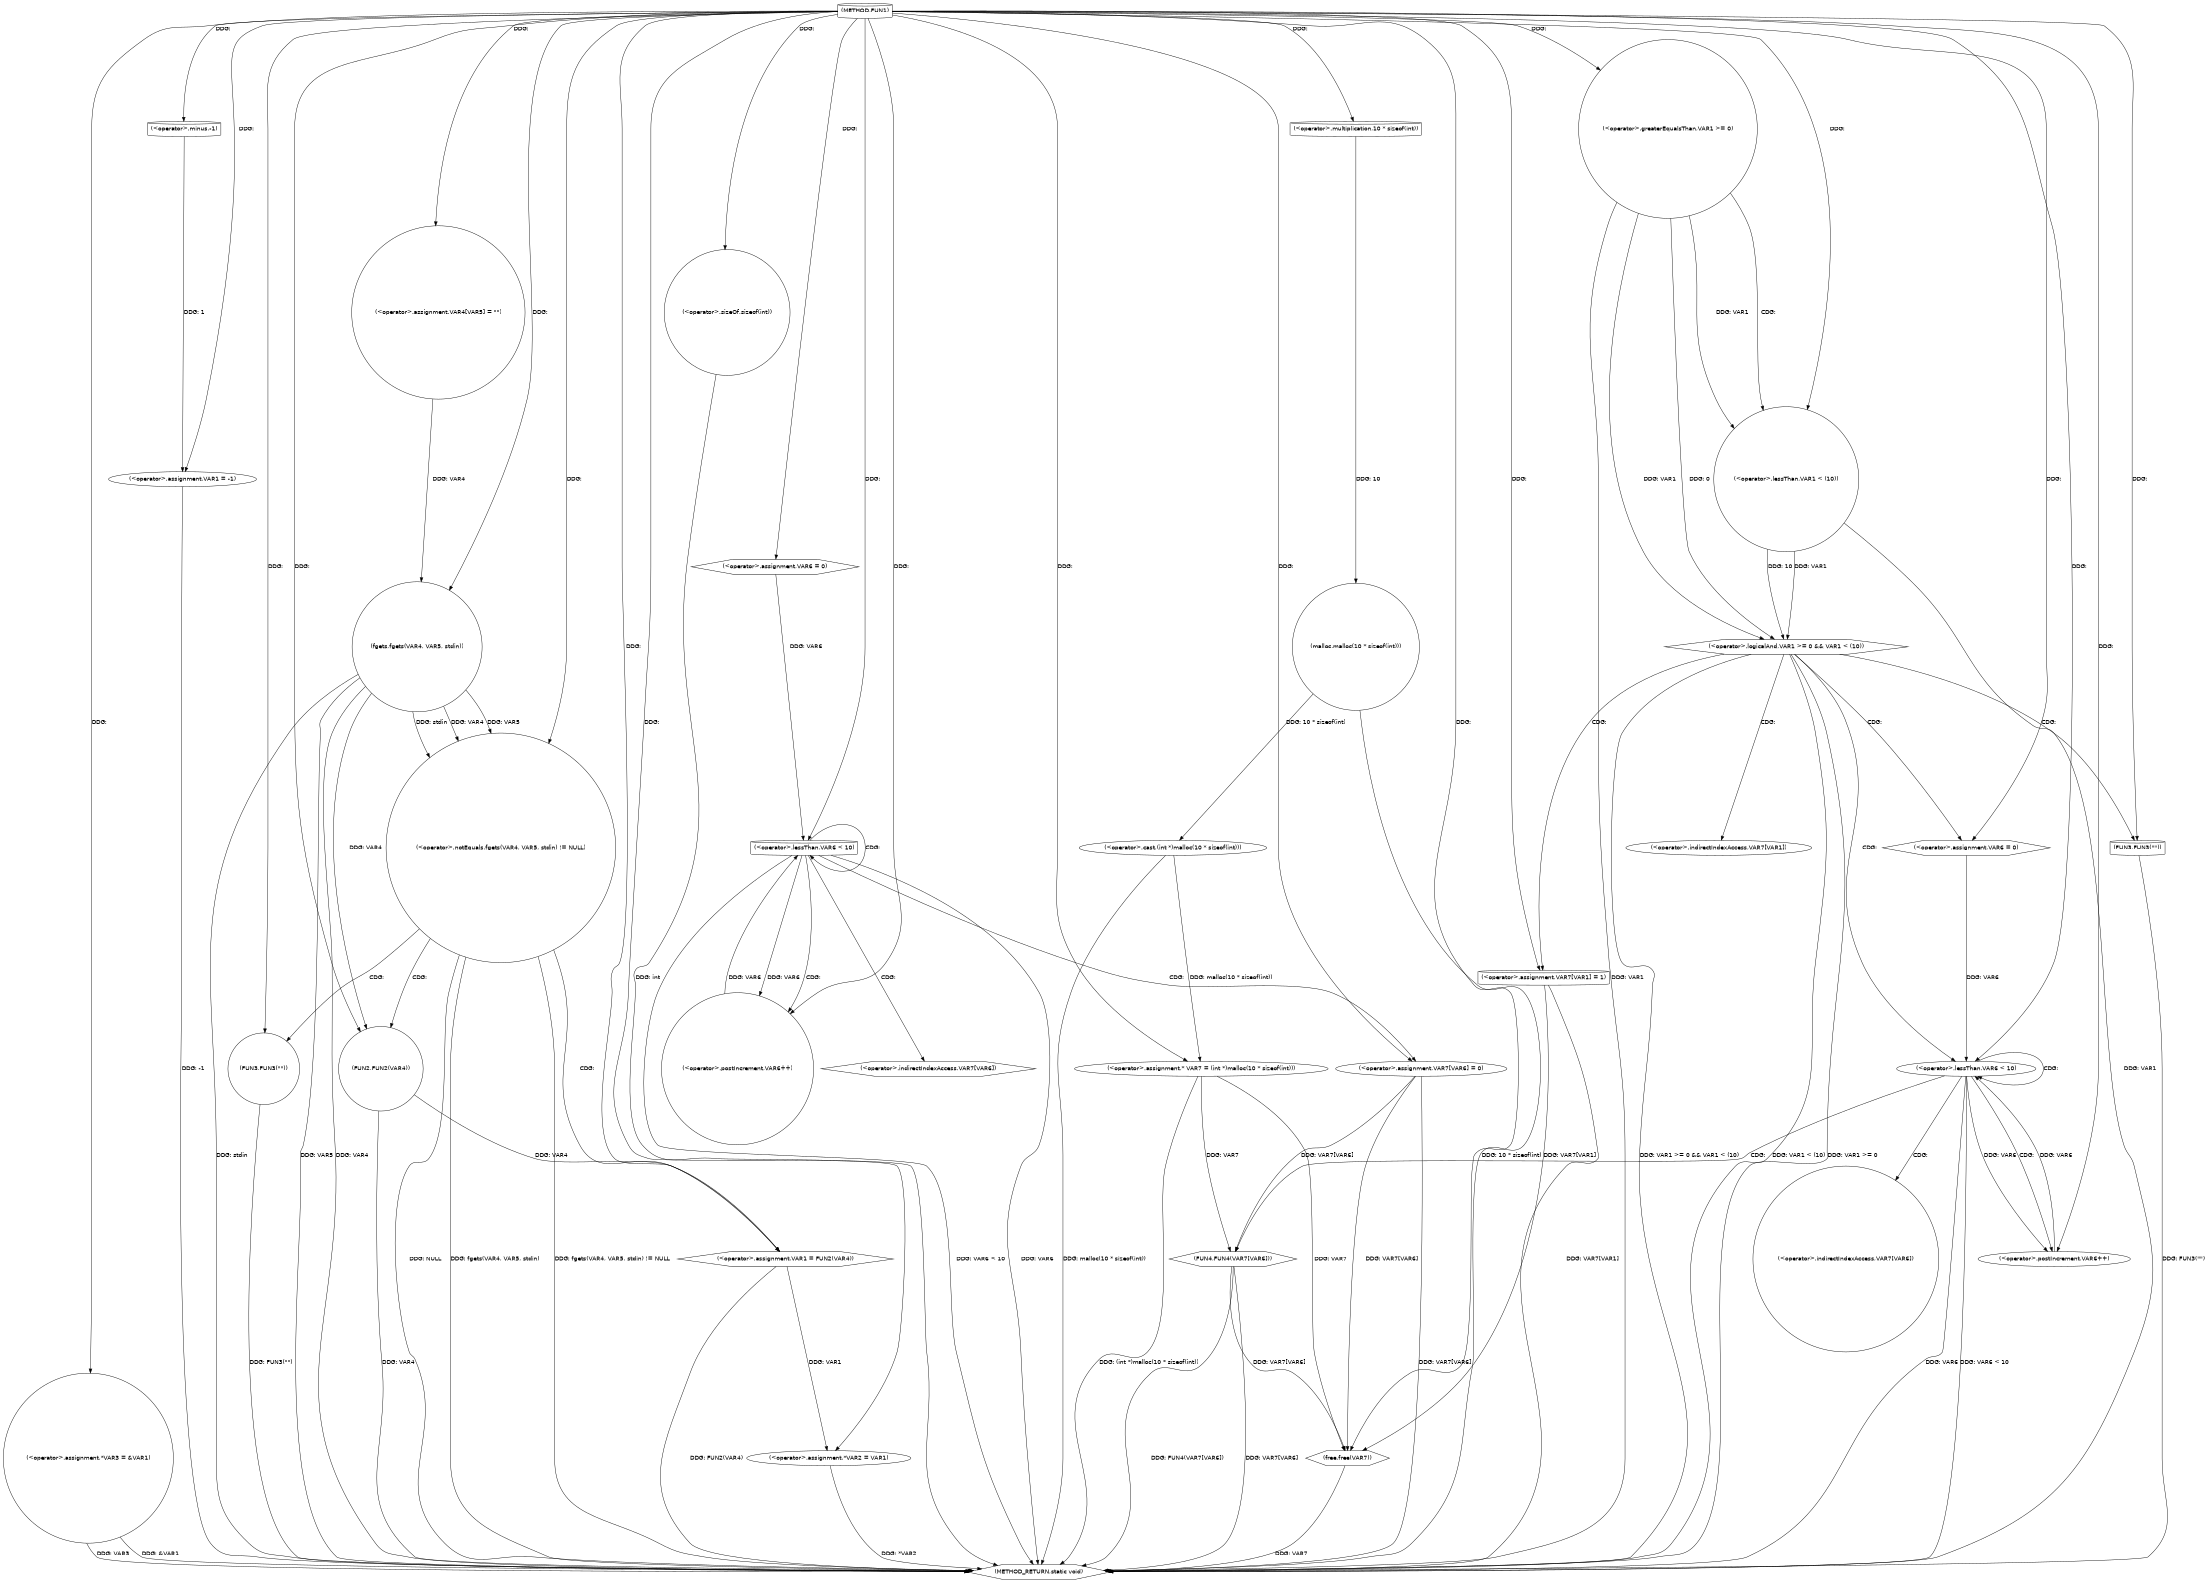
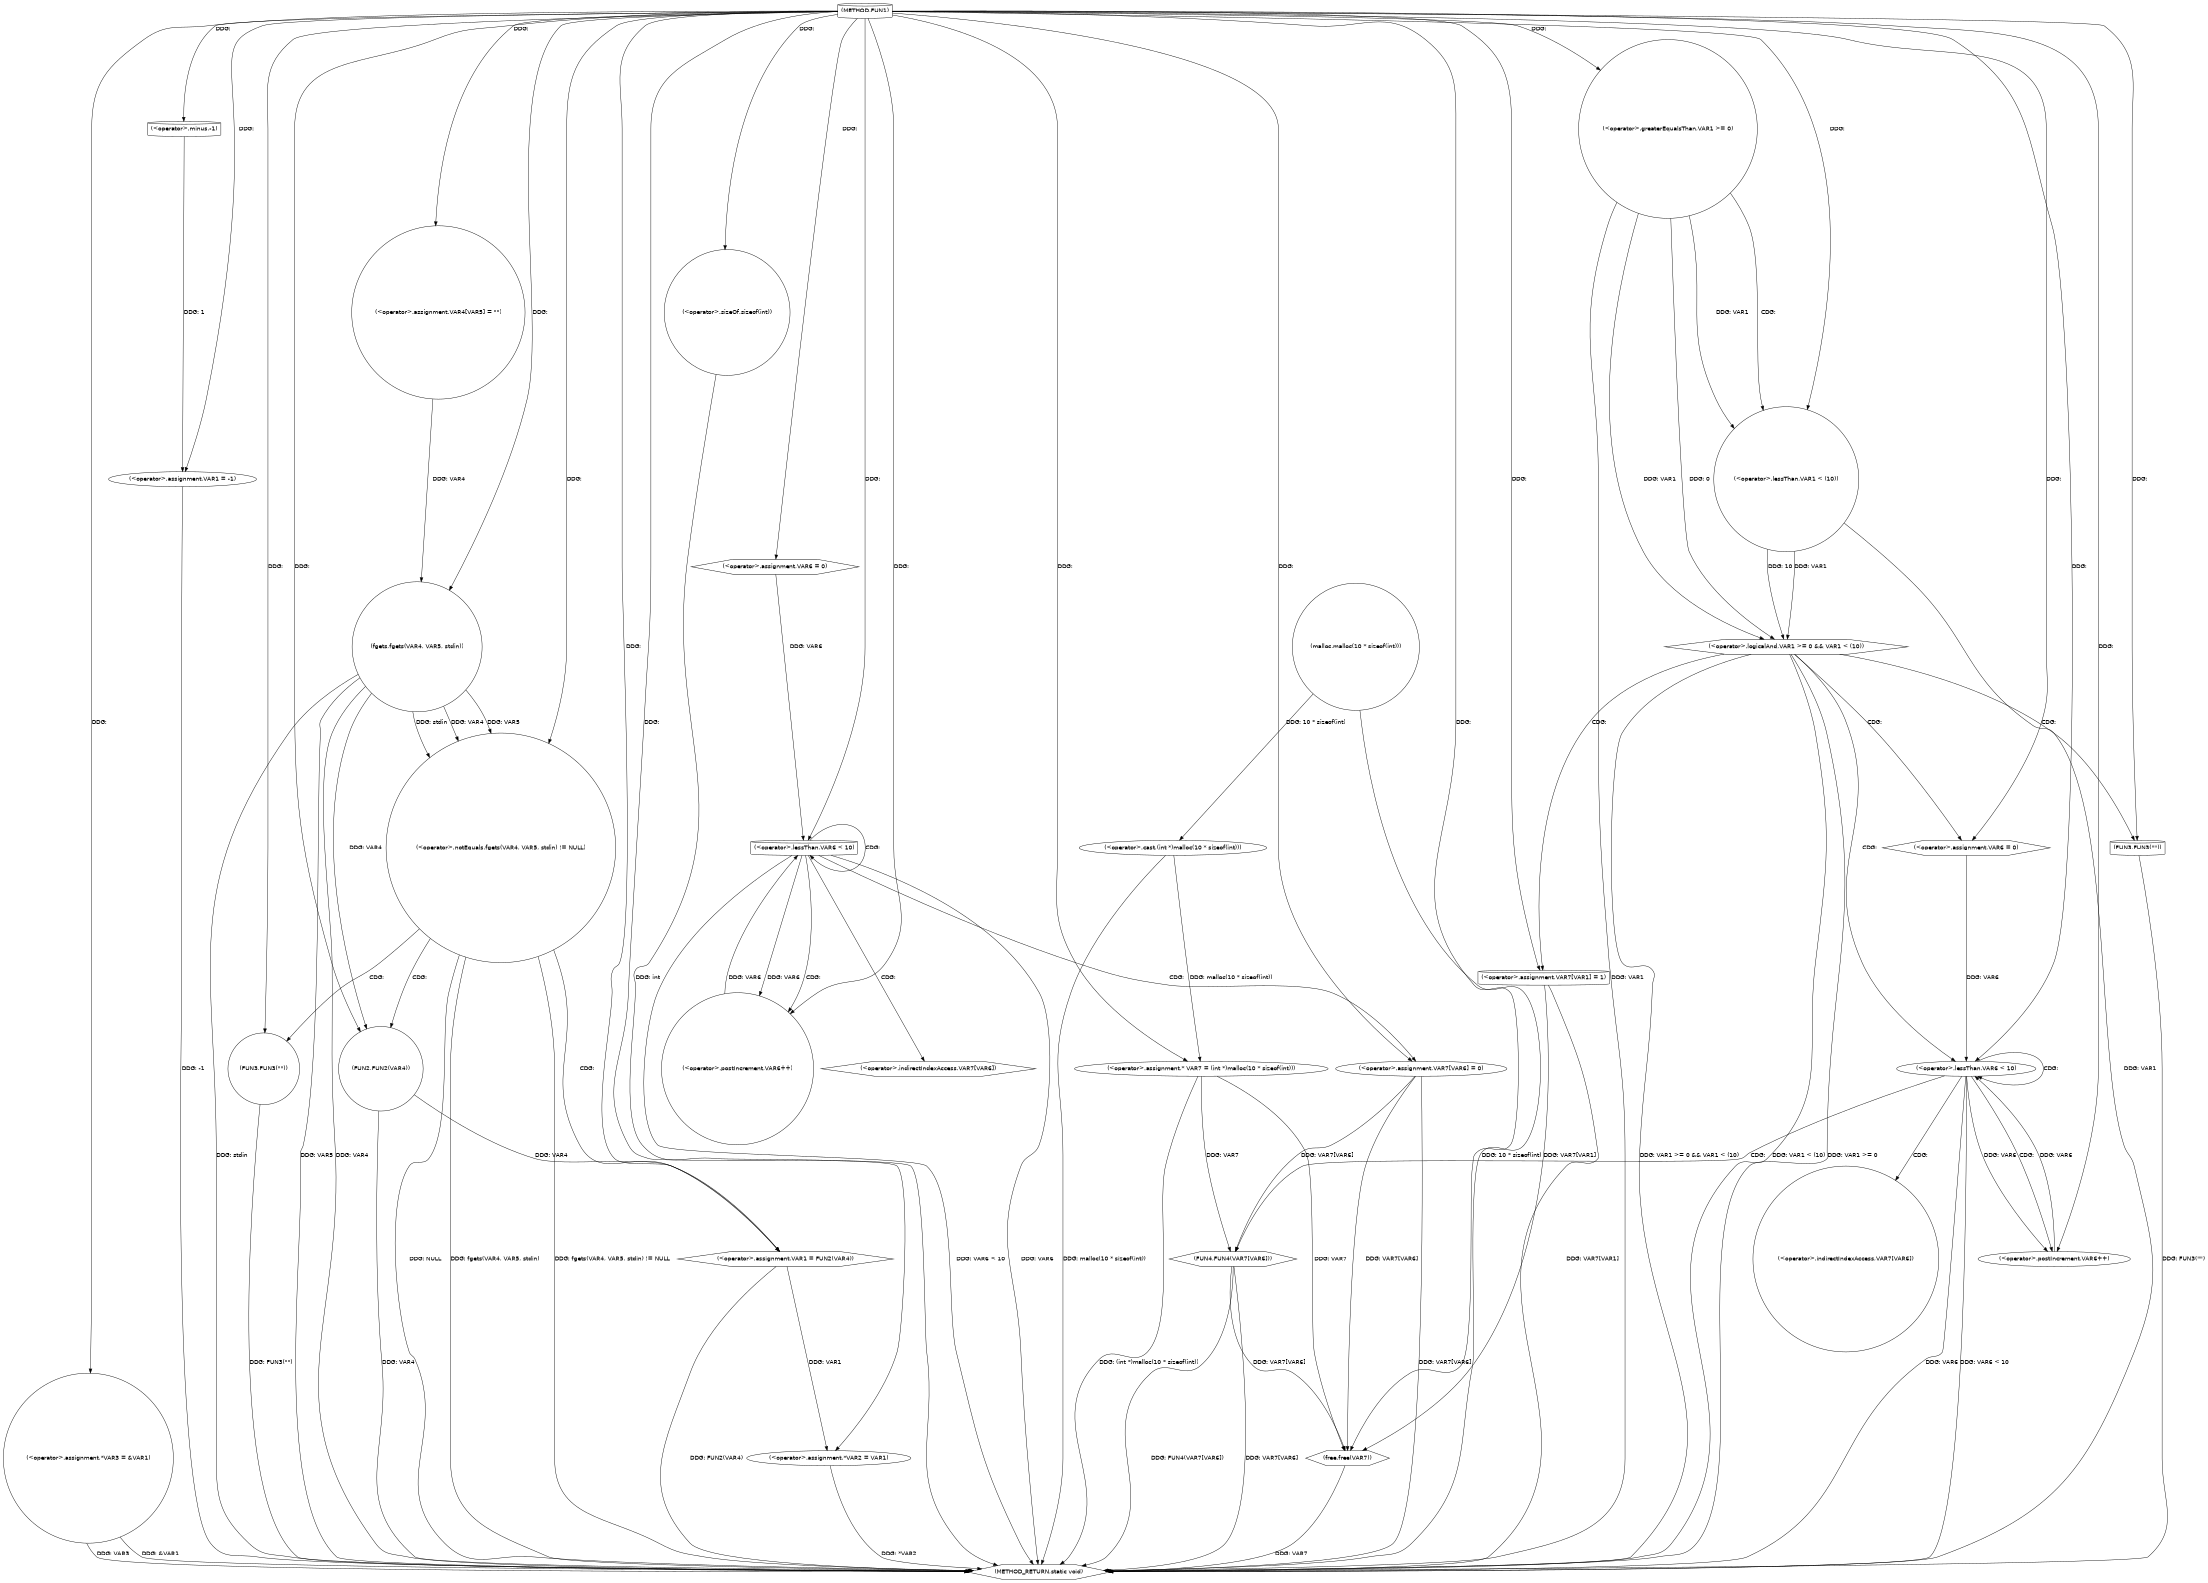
  digraph {
    fontname="DejaVu Sans"
    node [fontname="DejaVu Sans" shape=circle]
    edge [fontname="DejaVu Sans"]
    n1 [label="(METHOD,FUN1)" shape=cylinder]
    n2 [label="(<operator>.assignment,*VAR3 = &VAR1)"]
    n3 [label="(<operator>.assignment,VAR1 = -1)" shape=ellipse]
    n4 [label="(<operator>.minus,-1)" shape=cylinder]
    n5 [label="(<operator>.assignment,VAR4[VAR5] = \"\")"]
    n6 [label="(<operator>.notEquals,fgets(VAR4, VAR5, stdin) != NULL)"]
    n7 [label="(fgets,fgets(VAR4, VAR5, stdin))"]
    n8 [label="(<operator>.assignment,VAR1 = FUN2(VAR4))" shape=hexagon]
    n9 [label="(FUN2,FUN2(VAR4))"]
    n10 [label="(FUN3,FUN3(\"\"))"]
    n11 [label="(<operator>.assignment,*VAR2 = VAR1)" shape=ellipse]
    n12 [label="(<operator>.assignment,* VAR7 = (int *)malloc(10 * sizeof(int)))" shape=ellipse]
-   n13 [label="(<operator>.multiplication,10 * sizeof(int))" shape=cylinder]
    n14 [label="(<operator>.sizeOf,sizeof(int))"]
    n15 [label="(<operator>.assignment,VAR6 = 0)" shape=hexagon]
    n16 [label="(<operator>.lessThan,VAR6 < 10)" shape=cylinder]
    n17 [label="(<operator>.postIncrement,VAR6++)"]
    n18 [label="(<operator>.assignment,VAR7[VAR6] = 0)" shape=ellipse]
    n19 [label="(<operator>.greaterEqualsThan,VAR1 >= 0)"]
    n20 [label="(<operator>.lessThan,VAR1 < (10))"]
    n21 [label="(<operator>.assignment,VAR7[VAR1] = 1)" shape=cylinder]
    n22 [label="(<operator>.assignment,VAR6 = 0)" shape=hexagon]
    n23 [label="(<operator>.lessThan,VAR6 < 10)" shape=ellipse]
    n24 [label="(<operator>.postIncrement,VAR6++)" shape=ellipse]
    n25 [label="(FUN3,FUN3(\"\"))" shape=cylinder]
    n26 [label="(free,free(VAR7))" shape=hexagon]
    n27 [label="(METHOD_RETURN,static void)" shape=hexagon]
    n28 [label="(FUN4,FUN4(VAR7[VAR6]))" shape=hexagon]
    n29 [label="(malloc,malloc(10 * sizeof(int)))"]
    n30 [label="(<operator>.indirectIndexAccess,VAR7[VAR6])" shape=hexagon]
    n31 [label="(<operator>.logicalAnd,VAR1 >= 0 && VAR1 < (10))" shape=hexagon]
    n32 [label="(<operator>.indirectIndexAccess,VAR7[VAR6])"]
    n33 [label="(<operator>.cast,(int *)malloc(10 * sizeof(int)))" shape=ellipse]
-   n34 [label="(<operator>.indirectIndexAccess,VAR7[VAR1])" shape=ellipse]
    n1 -> n2 [label="DDG: "]
    n1 -> n3 [label="DDG: "]
    n1 -> n4 [label="DDG: "]
    n1 -> n5 [label="DDG: "]
    n1 -> n6 [label="DDG: "]
    n1 -> n7 [label="DDG: "]
    n1 -> n8 [label="DDG: "]
    n1 -> n9 [label="DDG: "]
    n1 -> n10 [label="DDG: "]
    n1 -> n11 [label="DDG: "]
    n1 -> n12 [label="DDG: "]
-   n1 -> n13 [label="DDG: "]
    n1 -> n14 [label="DDG: "]
    n1 -> n15 [label="DDG: "]
    n1 -> n16 [label="DDG: "]
    n1 -> n17 [label="DDG: "]
    n1 -> n18 [label="DDG: "]
    n1 -> n19 [label="DDG: "]
    n1 -> n20 [label="DDG: "]
    n1 -> n21 [label="DDG: "]
    n1 -> n22 [label="DDG: "]
    n1 -> n23 [label="DDG: "]
    n1 -> n24 [label="DDG: "]
    n1 -> n25 [label="DDG: "]
    n1 -> n26 [label="DDG: "]
    n2 -> n27 [label="DDG: VAR3"]
    n2 -> n27 [label="DDG: &VAR1"]
    n3 -> n27 [label="DDG: -1"]
    n4 -> n3 [label="DDG: 1"]
    n5 -> n7 [label="DDG: VAR4"]
    n6 -> n8 [label="CDG: "]
    n6 -> n9 [label="CDG: "]
    n6 -> n10 [label="CDG: "]
    n6 -> n27 [label="DDG: fgets(VAR4, VAR5, stdin)"]
    n6 -> n27 [label="DDG: fgets(VAR4, VAR5, stdin) != NULL"]
    n6 -> n27 [label="DDG: NULL"]
    n7 -> n6 [label="DDG: VAR4"]
    n7 -> n6 [label="DDG: VAR5"]
    n7 -> n6 [label="DDG: stdin"]
    n7 -> n9 [label="DDG: VAR4"]
    n7 -> n27 [label="DDG: stdin"]
    n7 -> n27 [label="DDG: VAR5"]
    n7 -> n27 [label="DDG: VAR4"]
    n8 -> n11 [label="DDG: VAR1"]
    n8 -> n27 [label="DDG: FUN2(VAR4)"]
    n9 -> n8 [label="DDG: VAR4"]
    n9 -> n27 [label="DDG: VAR4"]
    n10 -> n27 [label="DDG: FUN3(\"\")"]
    n11 -> n27 [label="DDG: *VAR2"]
    n12 -> n26 [label="DDG: VAR7"]
    n12 -> n27 [label="DDG: (int *)malloc(10 * sizeof(int))"]
    n12 -> n28 [label="DDG: VAR7"]
-   n13 -> n29 [label="DDG: 10"]
    n14 -> n27 [label="DDG: int"]
    n15 -> n16 [label="DDG: VAR6"]
    n16 -> n16 [label="CDG: "]
    n16 -> n17 [label="DDG: VAR6"]
    n16 -> n17 [label="CDG: "]
    n16 -> n18 [label="CDG: "]
    n16 -> n27 [label="DDG: VAR6"]
    n16 -> n27 [label="DDG: VAR6 < 10"]
    n16 -> n30 [label="CDG: "]
    n17 -> n16 [label="DDG: VAR6"]
    n18 -> n26 [label="DDG: VAR7[VAR6]"]
    n18 -> n27 [label="DDG: VAR7[VAR6]"]
    n18 -> n28 [label="DDG: VAR7[VAR6]"]
    n19 -> n20 [label="DDG: VAR1"]
    n19 -> n20 [label="CDG: "]
    n19 -> n27 [label="DDG: VAR1"]
    n19 -> n31 [label="DDG: VAR1"]
    n19 -> n31 [label="DDG: 0"]
    n20 -> n27 [label="DDG: VAR1"]
    n20 -> n31 [label="DDG: VAR1"]
    n20 -> n31 [label="DDG: 10"]
    n21 -> n26 [label="DDG: VAR7[VAR1]"]
    n21 -> n27 [label="DDG: VAR7[VAR1]"]
    n22 -> n23 [label="DDG: VAR6"]
    n23 -> n23 [label="CDG: "]
    n23 -> n24 [label="DDG: VAR6"]
    n23 -> n24 [label="CDG: "]
    n23 -> n27 [label="DDG: VAR6 < 10"]
    n23 -> n27 [label="DDG: VAR6"]
    n23 -> n28 [label="CDG: "]
    n23 -> n32 [label="CDG: "]
    n24 -> n23 [label="DDG: VAR6"]
    n25 -> n27 [label="DDG: FUN3(\"\")"]
    n26 -> n27 [label="DDG: VAR7"]
    n28 -> n26 [label="DDG: VAR7[VAR6]"]
    n28 -> n27 [label="DDG: VAR7[VAR6]"]
    n28 -> n27 [label="DDG: FUN4(VAR7[VAR6])"]
    n29 -> n27 [label="DDG: 10 * sizeof(int)"]
    n29 -> n33 [label="DDG: 10 * sizeof(int)"]
    n31 -> n21 [label="CDG: "]
    n31 -> n22 [label="CDG: "]
    n31 -> n23 [label="CDG: "]
    n31 -> n25 [label="CDG: "]
    n31 -> n27 [label="DDG: VAR1 >= 0 && VAR1 < (10)"]
    n31 -> n27 [label="DDG: VAR1 < (10)"]
    n31 -> n27 [label="DDG: VAR1 >= 0"]
-   n31 -> n34 [label="CDG: "]
    n33 -> n12 [label="DDG: malloc(10 * sizeof(int))"]
    n33 -> n27 [label="DDG: malloc(10 * sizeof(int))"]
  }
